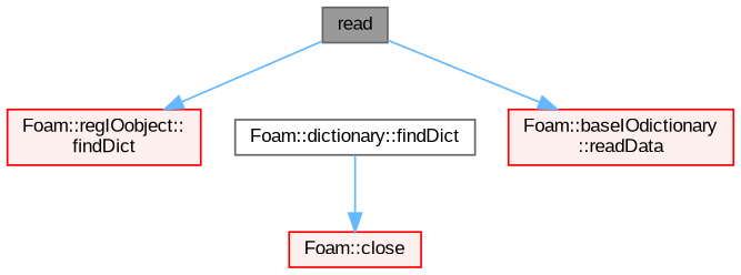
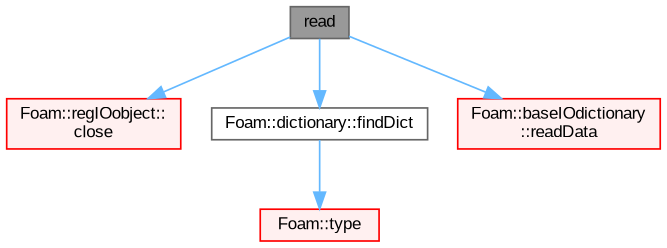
  digraph {
    fontname="Liberation Sans"
    rankdir=TB
    node [color=red fillcolor="#FFF0F0" fontname="Liberation Sans" fontsize=10 shape=box style=filled]
    edge [color=steelblue1 fontname="Liberation Sans" fontsize=10 labelfontname=Helvetica labelfontsize=10 style=solid]
    n1 [color=gray40 fillcolor=grey60 fontcolor=black height=0.2 label=read width=0.4]
-   n2 [height=0.2 label="Foam::regIOobject::\lfindDict" width=0.4]
+   n2 [height=0.2 label="Foam::regIOobject::\lclose" width=0.4]
    n3 [color=grey40 fillcolor=white height=0.2 label="Foam::dictionary::findDict" width=0.4]
    n4 [height=0.2 label="Foam::baseIOdictionary\l::readData" width=0.4]
-   n5 [height=0.2 label="Foam::close" width=0.4]
+   n5 [height=0.2 label="Foam::type" width=0.4]
    n1 -> n2
+   n1 -> n3
    n1 -> n4
    n3 -> n5
  }
